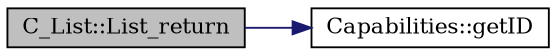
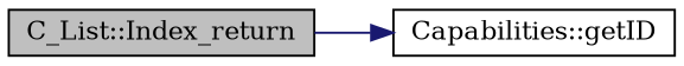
  digraph {
    rankdir=LR
    fontname="DejaVu Serif"
    node [color=black fontname="DejaVu Serif" fontsize=12 shape=record style=filled]
-   n1 [fillcolor=grey75 fontcolor=black height=0.2 label="C_List::List_return" width=0.4]
+   n1 [fillcolor=grey75 fontcolor=black height=0.2 label="C_List::Index_return" width=0.4]
    n2 [fillcolor=white height=0.2 label="Capabilities::getID" width=0.4]
    n1 -> n2 [color=midnightblue fontname="DejaVu Serif" fontsize=12 labelfontname=Helvetica labelfontsize=12 style=solid]
  }
